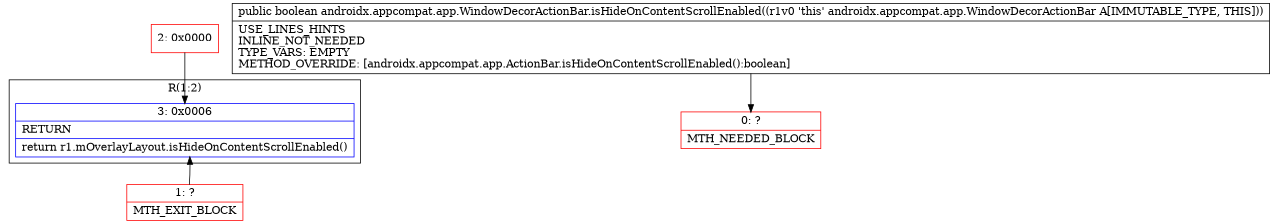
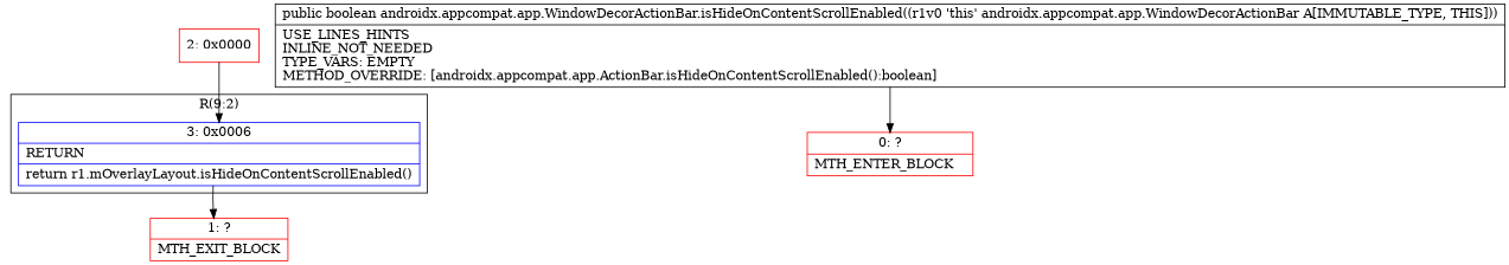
  digraph {
    node [color=red shape=record]
    n1 [color=blue label="{3\:\ 0x0006|RETURN\l|return r1.mOverlayLayout.isHideOnContentScrollEnabled()\l}"]
    n2 [label="{1\:\ ?|MTH_EXIT_BLOCK\l}"]
-   n3 [label="{0\:\ ?|MTH_NEEDED_BLOCK\l}"]
+   n3 [label="{0\:\ ?|MTH_ENTER_BLOCK\l}"]
    n4 [label="{2\:\ 0x0000}"]
    n5 [label="{public boolean androidx.appcompat.app.WindowDecorActionBar.isHideOnContentScrollEnabled((r1v0 'this' androidx.appcompat.app.WindowDecorActionBar A[IMMUTABLE_TYPE, THIS]))  | USE_LINES_HINTS\lINLINE_NOT_NEEDED\lTYPE_VARS: EMPTY\lMETHOD_OVERRIDE: [androidx.appcompat.app.ActionBar.isHideOnContentScrollEnabled():boolean]\l}" color=""]
    subgraph cluster_1 {
-     label="R(1:2)"
+     label="R(9:2)"
      n1
    }
-   n2 -> n1
+   n1 -> n2
    n4 -> n1
    n5 -> n3
  }
